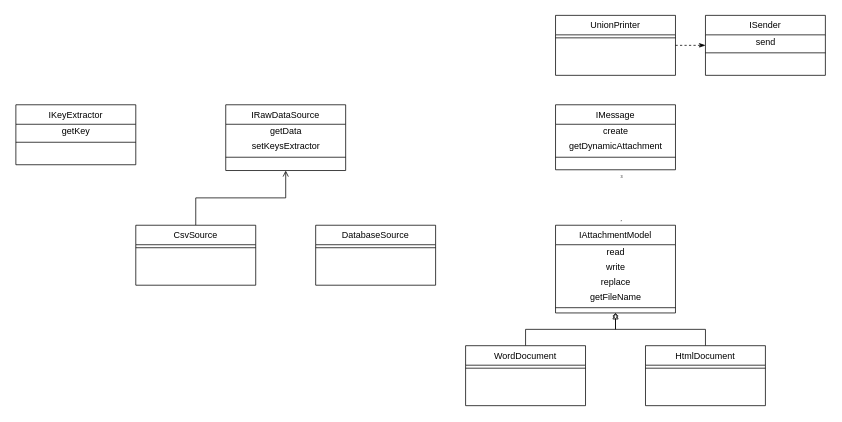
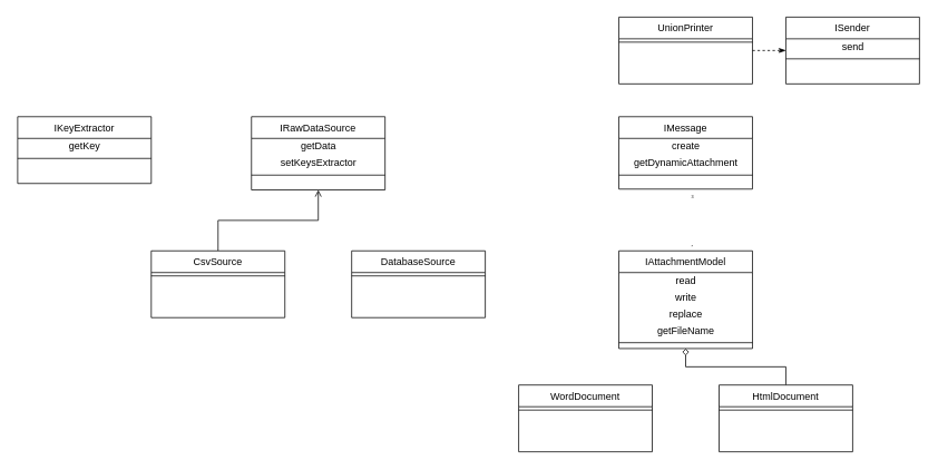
  <mxCell id="0" />
  <mxCell id="1" parent="0" />
  <mxCell id="2" style="edgeStyle=orthogonalEdgeStyle;rounded=0;orthogonalLoop=1;jettySize=auto;html=1;entryX=0.5;entryY=1;entryDx=0;entryDy=0;endArrow=open;endFill=0;" parent="1" source="13" target="9" edge="1"><mxGeometry relative="1" as="geometry" /></mxCell>
- <mxCell id="3" style="edgeStyle=orthogonalEdgeStyle;rounded=0;orthogonalLoop=1;jettySize=auto;html=1;entryX=0.5;entryY=1;entryDx=0;entryDy=0;endArrow=block;endFill=0;" parent="1" source="26" target="28" edge="1"><mxGeometry relative="1" as="geometry" /></mxCell>
  <mxCell id="4" style="edgeStyle=orthogonalEdgeStyle;rounded=0;orthogonalLoop=1;jettySize=auto;html=1;entryX=0.5;entryY=1;entryDx=0;entryDy=0;endArrow=diamond;endFill=0;" parent="1" source="34" target="28" edge="1"><mxGeometry relative="1" as="geometry" /></mxCell>
  <mxCell id="5" value="" style="resizable=0;align=right;verticalAlign=bottom;labelBackgroundColor=none;fontSize=12;" parent="1" connectable="0" vertex="1"><mxGeometry x="194.001" y="219.286" as="geometry"><mxPoint x="-7" y="4" as="offset" /></mxGeometry></mxCell>
  <mxCell id="6" style="edgeStyle=orthogonalEdgeStyle;rounded=0;orthogonalLoop=1;jettySize=auto;html=1;endArrow=classicThin;endFill=1;entryX=0;entryY=0.5;entryDx=0;entryDy=0;dashed=1;" parent="1" source="17" target="19" edge="1"><mxGeometry relative="1" as="geometry"><mxPoint x="1030" y="60" as="targetPoint" /></mxGeometry></mxCell>
  <mxCell id="7" value="&lt;font style=&quot;font-size: 5px&quot;&gt;3&lt;/font&gt;" style="text;html=1;strokeColor=none;fillColor=none;align=left;verticalAlign=bottom;whiteSpace=wrap;rounded=0;" vertex="1" parent="1"><mxGeometry x="825" y="233.29" width="10" height="10" as="geometry" /></mxCell>
  <mxCell id="8" value="&lt;font style=&quot;font-size: 5px&quot;&gt;*&lt;/font&gt;" style="text;html=1;strokeColor=none;fillColor=none;align=left;verticalAlign=middle;whiteSpace=wrap;rounded=0;" vertex="1" parent="1"><mxGeometry x="825" y="289" width="10" height="10" as="geometry" /></mxCell>
  <mxCell id="9" value="IRawDataSource" style="swimlane;fontStyle=0;align=center;verticalAlign=top;childLayout=stackLayout;horizontal=1;startSize=26;horizontalStack=0;resizeParent=1;resizeLast=0;collapsible=1;marginBottom=0;rounded=0;shadow=0;strokeWidth=1;" parent="1" vertex="1"><mxGeometry x="300" y="139.29" width="160" height="87.71" as="geometry"><mxRectangle x="160" y="39.29" width="160" height="26" as="alternateBounds" /></mxGeometry></mxCell>
  <mxCell id="10" value="getData" style="text;html=1;align=center;verticalAlign=middle;resizable=0;points=[];autosize=1;" parent="9" vertex="1"><mxGeometry y="26" width="160" height="20" as="geometry" /></mxCell>
  <mxCell id="11" value="setKeysExtractor" style="text;html=1;align=center;verticalAlign=middle;resizable=0;points=[];autosize=1;" vertex="1" parent="9"><mxGeometry y="46" width="160" height="20" as="geometry" /></mxCell>
  <mxCell id="12" value="" style="line;html=1;strokeWidth=1;align=left;verticalAlign=middle;spacingTop=-1;spacingLeft=3;spacingRight=3;rotatable=0;labelPosition=right;points=[];portConstraint=eastwest;" parent="9" vertex="1"><mxGeometry y="66" width="160" height="8" as="geometry" /></mxCell>
  <mxCell id="13" value="CsvSource" style="swimlane;fontStyle=0;align=center;verticalAlign=top;childLayout=stackLayout;horizontal=1;startSize=26;horizontalStack=0;resizeParent=1;resizeLast=0;collapsible=1;marginBottom=0;rounded=0;shadow=0;strokeWidth=1;" parent="1" vertex="1"><mxGeometry x="180" y="300" width="160" height="80" as="geometry"><mxRectangle x="40.0" y="200" width="160" height="26" as="alternateBounds" /></mxGeometry></mxCell>
  <mxCell id="14" value="" style="line;html=1;strokeWidth=1;align=left;verticalAlign=middle;spacingTop=-1;spacingLeft=3;spacingRight=3;rotatable=0;labelPosition=right;points=[];portConstraint=eastwest;" parent="13" vertex="1"><mxGeometry y="26" width="160" height="8" as="geometry" /></mxCell>
  <mxCell id="15" value="DatabaseSource" style="swimlane;fontStyle=0;align=center;verticalAlign=top;childLayout=stackLayout;horizontal=1;startSize=26;horizontalStack=0;resizeParent=1;resizeLast=0;collapsible=1;marginBottom=0;rounded=0;shadow=0;strokeWidth=1;" parent="1" vertex="1"><mxGeometry x="420" y="300" width="160" height="80" as="geometry"><mxRectangle x="280" y="200" width="160" height="26" as="alternateBounds" /></mxGeometry></mxCell>
  <mxCell id="16" value="" style="line;html=1;strokeWidth=1;align=left;verticalAlign=middle;spacingTop=-1;spacingLeft=3;spacingRight=3;rotatable=0;labelPosition=right;points=[];portConstraint=eastwest;" parent="15" vertex="1"><mxGeometry y="26" width="160" height="8" as="geometry" /></mxCell>
  <mxCell id="17" value="UnionPrinter" style="swimlane;fontStyle=0;align=center;verticalAlign=top;childLayout=stackLayout;horizontal=1;startSize=26;horizontalStack=0;resizeParent=1;resizeLast=0;collapsible=1;marginBottom=0;rounded=0;shadow=0;strokeWidth=1;" parent="1" vertex="1"><mxGeometry x="740" y="20" width="160" height="80" as="geometry"><mxRectangle x="36.43" y="40" width="160" height="26" as="alternateBounds" /></mxGeometry></mxCell>
  <mxCell id="18" value="" style="line;html=1;strokeWidth=1;align=left;verticalAlign=middle;spacingTop=-1;spacingLeft=3;spacingRight=3;rotatable=0;labelPosition=right;points=[];portConstraint=eastwest;" parent="17" vertex="1"><mxGeometry y="26" width="160" height="8" as="geometry" /></mxCell>
  <mxCell id="19" value="ISender" style="swimlane;fontStyle=0;align=center;verticalAlign=top;childLayout=stackLayout;horizontal=1;startSize=26;horizontalStack=0;resizeParent=1;resizeLast=0;collapsible=1;marginBottom=0;rounded=0;shadow=0;strokeWidth=1;" parent="1" vertex="1"><mxGeometry x="940" y="20" width="160" height="80" as="geometry"><mxRectangle x="36.43" y="40" width="160" height="26" as="alternateBounds" /></mxGeometry></mxCell>
  <mxCell id="20" value="send" style="text;html=1;align=center;verticalAlign=middle;resizable=0;points=[];autosize=1;" vertex="1" parent="19"><mxGeometry y="26" width="160" height="20" as="geometry" /></mxCell>
  <mxCell id="21" value="" style="line;html=1;strokeWidth=1;align=left;verticalAlign=middle;spacingTop=-1;spacingLeft=3;spacingRight=3;rotatable=0;labelPosition=right;points=[];portConstraint=eastwest;" parent="19" vertex="1"><mxGeometry y="46" width="160" height="8" as="geometry" /></mxCell>
  <mxCell id="22" value="IMessage" style="swimlane;fontStyle=0;align=center;verticalAlign=top;childLayout=stackLayout;horizontal=1;startSize=26;horizontalStack=0;resizeParent=1;resizeLast=0;collapsible=1;marginBottom=0;rounded=0;shadow=0;strokeWidth=1;" parent="1" vertex="1"><mxGeometry x="740" y="139.29" width="160" height="86.71" as="geometry"><mxRectangle x="36.43" y="40" width="160" height="26" as="alternateBounds" /></mxGeometry></mxCell>
  <mxCell id="23" value="create" style="text;html=1;align=center;verticalAlign=middle;resizable=0;points=[];autosize=1;" vertex="1" parent="22"><mxGeometry y="26" width="160" height="20" as="geometry" /></mxCell>
  <mxCell id="24" value="getDynamicAttachment" style="text;html=1;align=center;verticalAlign=middle;resizable=0;points=[];autosize=1;" vertex="1" parent="22"><mxGeometry y="46" width="160" height="20" as="geometry" /></mxCell>
  <mxCell id="25" value="" style="line;html=1;strokeWidth=1;align=left;verticalAlign=middle;spacingTop=-1;spacingLeft=3;spacingRight=3;rotatable=0;labelPosition=right;points=[];portConstraint=eastwest;" parent="22" vertex="1"><mxGeometry y="66" width="160" height="8" as="geometry" /></mxCell>
  <mxCell id="26" value="WordDocument" style="swimlane;fontStyle=0;align=center;verticalAlign=top;childLayout=stackLayout;horizontal=1;startSize=26;horizontalStack=0;resizeParent=1;resizeLast=0;collapsible=1;marginBottom=0;rounded=0;shadow=0;strokeWidth=1;" parent="1" vertex="1"><mxGeometry x="620" y="460.71" width="160" height="80" as="geometry"><mxRectangle x="36.43" y="40" width="160" height="26" as="alternateBounds" /></mxGeometry></mxCell>
  <mxCell id="27" value="" style="line;html=1;strokeWidth=1;align=left;verticalAlign=middle;spacingTop=-1;spacingLeft=3;spacingRight=3;rotatable=0;labelPosition=right;points=[];portConstraint=eastwest;" parent="26" vertex="1"><mxGeometry y="26" width="160" height="8" as="geometry" /></mxCell>
  <mxCell id="28" value="IAttachmentModel" style="swimlane;fontStyle=0;align=center;verticalAlign=top;childLayout=stackLayout;horizontal=1;startSize=26;horizontalStack=0;resizeParent=1;resizeLast=0;collapsible=1;marginBottom=0;rounded=0;shadow=0;strokeWidth=1;" parent="1" vertex="1"><mxGeometry x="740" y="300" width="160" height="117" as="geometry"><mxRectangle x="36.43" y="40" width="160" height="26" as="alternateBounds" /></mxGeometry></mxCell>
  <mxCell id="29" value="read" style="text;html=1;align=center;verticalAlign=middle;resizable=0;points=[];autosize=1;" vertex="1" parent="28"><mxGeometry y="26" width="160" height="20" as="geometry" /></mxCell>
  <mxCell id="30" value="write" style="text;html=1;align=center;verticalAlign=middle;resizable=0;points=[];autosize=1;" vertex="1" parent="28"><mxGeometry y="46" width="160" height="20" as="geometry" /></mxCell>
  <mxCell id="31" value="replace" style="text;html=1;align=center;verticalAlign=middle;resizable=0;points=[];autosize=1;" vertex="1" parent="28"><mxGeometry y="66" width="160" height="20" as="geometry" /></mxCell>
  <mxCell id="32" value="getFileName" style="text;html=1;align=center;verticalAlign=middle;resizable=0;points=[];autosize=1;" vertex="1" parent="28"><mxGeometry y="86" width="160" height="20" as="geometry" /></mxCell>
  <mxCell id="33" value="" style="line;html=1;strokeWidth=1;align=left;verticalAlign=middle;spacingTop=-1;spacingLeft=3;spacingRight=3;rotatable=0;labelPosition=right;points=[];portConstraint=eastwest;" parent="28" vertex="1"><mxGeometry y="106" width="160" height="8" as="geometry" /></mxCell>
  <mxCell id="34" value="HtmlDocument" style="swimlane;fontStyle=0;align=center;verticalAlign=top;childLayout=stackLayout;horizontal=1;startSize=26;horizontalStack=0;resizeParent=1;resizeLast=0;collapsible=1;marginBottom=0;rounded=0;shadow=0;strokeWidth=1;" parent="1" vertex="1"><mxGeometry x="860" y="460.71" width="160" height="80" as="geometry"><mxRectangle x="36.43" y="40" width="160" height="26" as="alternateBounds" /></mxGeometry></mxCell>
  <mxCell id="35" value="" style="line;html=1;strokeWidth=1;align=left;verticalAlign=middle;spacingTop=-1;spacingLeft=3;spacingRight=3;rotatable=0;labelPosition=right;points=[];portConstraint=eastwest;" parent="34" vertex="1"><mxGeometry y="26" width="160" height="8" as="geometry" /></mxCell>
  <mxCell id="36" value="IKeyExtractor" style="swimlane;fontStyle=0;align=center;verticalAlign=top;childLayout=stackLayout;horizontal=1;startSize=26;horizontalStack=0;resizeParent=1;resizeLast=0;collapsible=1;marginBottom=0;rounded=0;shadow=0;strokeWidth=1;" vertex="1" parent="1"><mxGeometry x="20" y="139.29" width="160" height="80" as="geometry"><mxRectangle x="160" y="39.29" width="160" height="26" as="alternateBounds" /></mxGeometry></mxCell>
  <mxCell id="37" value="getKey" style="text;html=1;align=center;verticalAlign=middle;resizable=0;points=[];autosize=1;" vertex="1" parent="36"><mxGeometry y="26" width="160" height="20" as="geometry" /></mxCell>
  <mxCell id="38" value="" style="line;html=1;strokeWidth=1;align=left;verticalAlign=middle;spacingTop=-1;spacingLeft=3;spacingRight=3;rotatable=0;labelPosition=right;points=[];portConstraint=eastwest;" vertex="1" parent="36"><mxGeometry y="46" width="160" height="8" as="geometry" /></mxCell>
